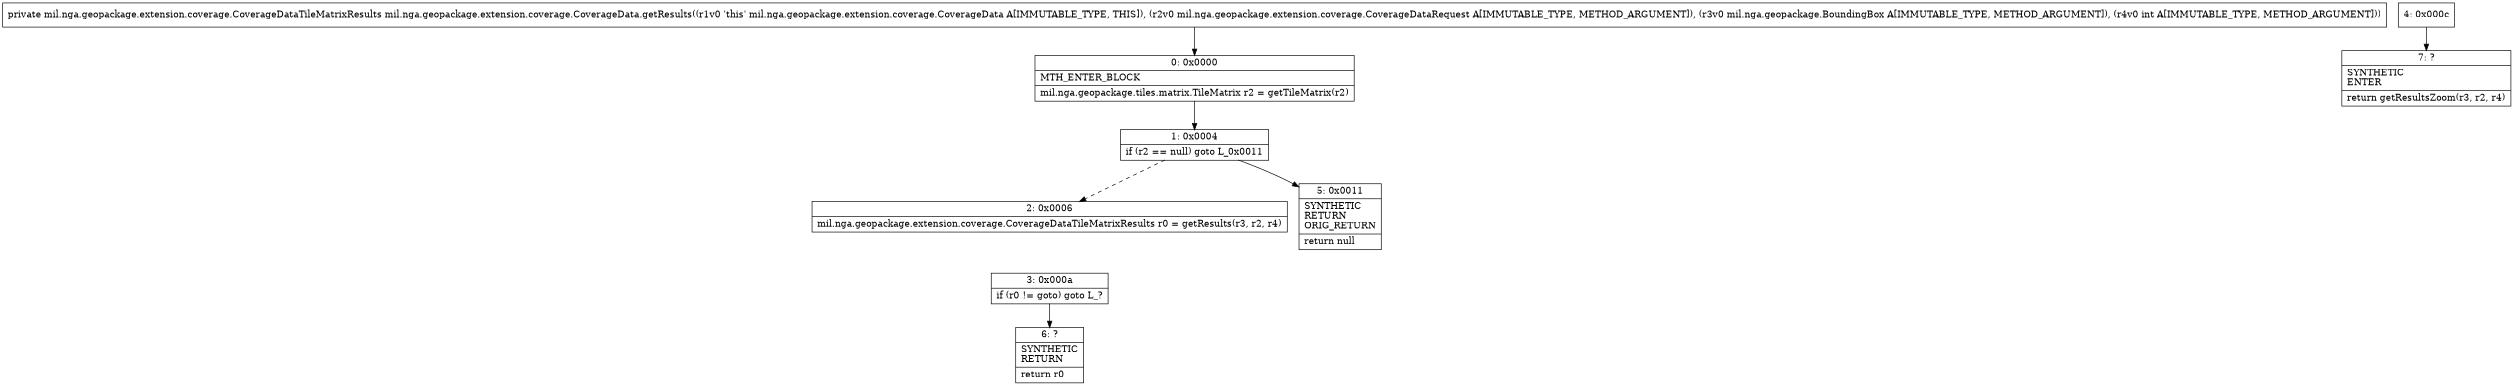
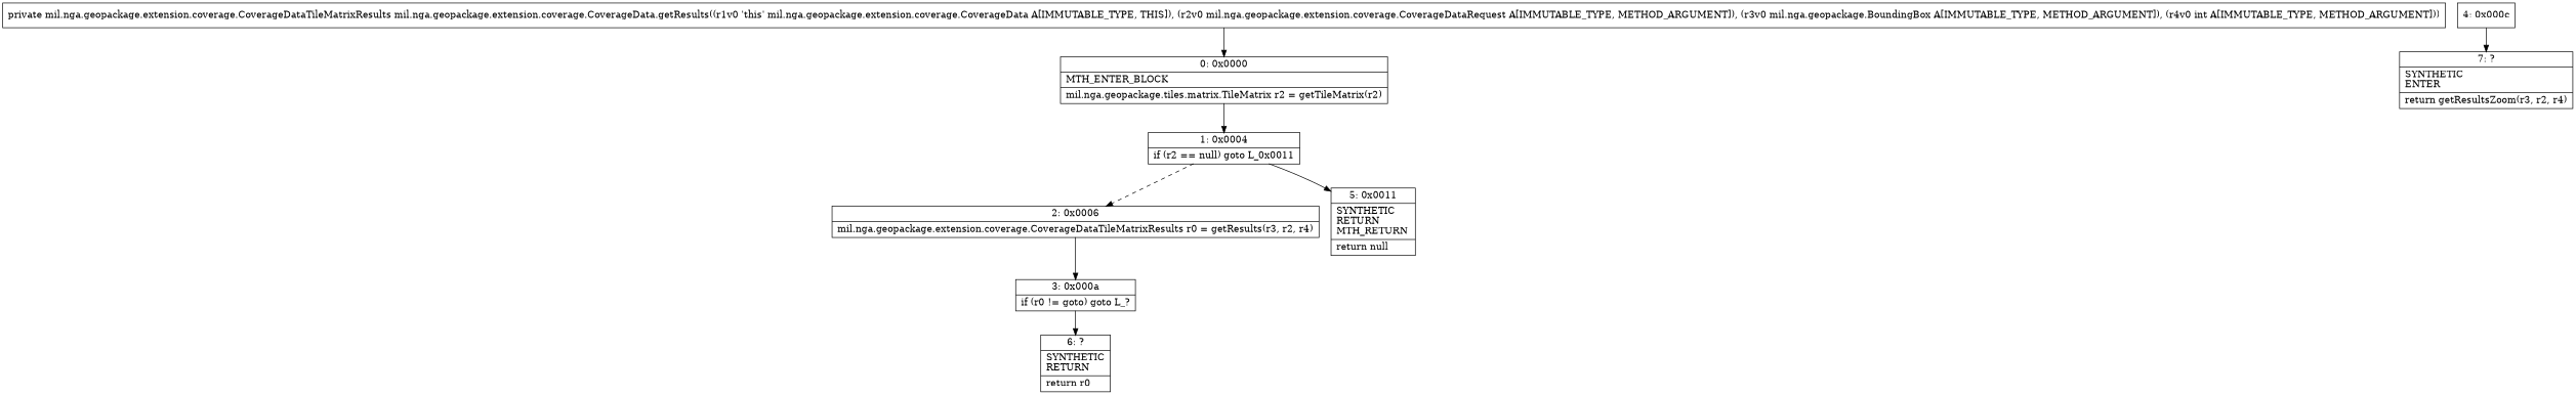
  digraph {
    node [shape=record]
    n1 [label="{0\:\ 0x0000|MTH_ENTER_BLOCK\l|mil.nga.geopackage.tiles.matrix.TileMatrix r2 = getTileMatrix(r2)\l}"]
    n2 [label="{1\:\ 0x0004|if (r2 == null) goto L_0x0011\l}"]
    n3 [label="{2\:\ 0x0006|mil.nga.geopackage.extension.coverage.CoverageDataTileMatrixResults r0 = getResults(r3, r2, r4)\l}"]
-   n4 [label="{5\:\ 0x0011|SYNTHETIC\lRETURN\lORIG_RETURN\l|return null\l}"]
+   n4 [label="{5\:\ 0x0011|SYNTHETIC\lRETURN\lMTH_RETURN\l|return null\l}"]
    n5 [label="{3\:\ 0x000a|if (r0 != goto) goto L_?\l}"]
    n6 [label="{6\:\ ?|SYNTHETIC\lRETURN\l|return r0\l}"]
    n7 [label="{4\:\ 0x000c}"]
    n8 [label="{7\:\ ?|SYNTHETIC\lENTER\l|return getResultsZoom(r3, r2, r4)\l}"]
    n9 [label="{private mil.nga.geopackage.extension.coverage.CoverageDataTileMatrixResults mil.nga.geopackage.extension.coverage.CoverageData.getResults((r1v0 'this' mil.nga.geopackage.extension.coverage.CoverageData A[IMMUTABLE_TYPE, THIS]), (r2v0 mil.nga.geopackage.extension.coverage.CoverageDataRequest A[IMMUTABLE_TYPE, METHOD_ARGUMENT]), (r3v0 mil.nga.geopackage.BoundingBox A[IMMUTABLE_TYPE, METHOD_ARGUMENT]), (r4v0 int A[IMMUTABLE_TYPE, METHOD_ARGUMENT])) }"]
    n1 -> n2
    n2 -> n3 [style=dashed]
    n2 -> n4
+   n3 -> n5
    n5 -> n6
    n7 -> n8
    n9 -> n1
  }
